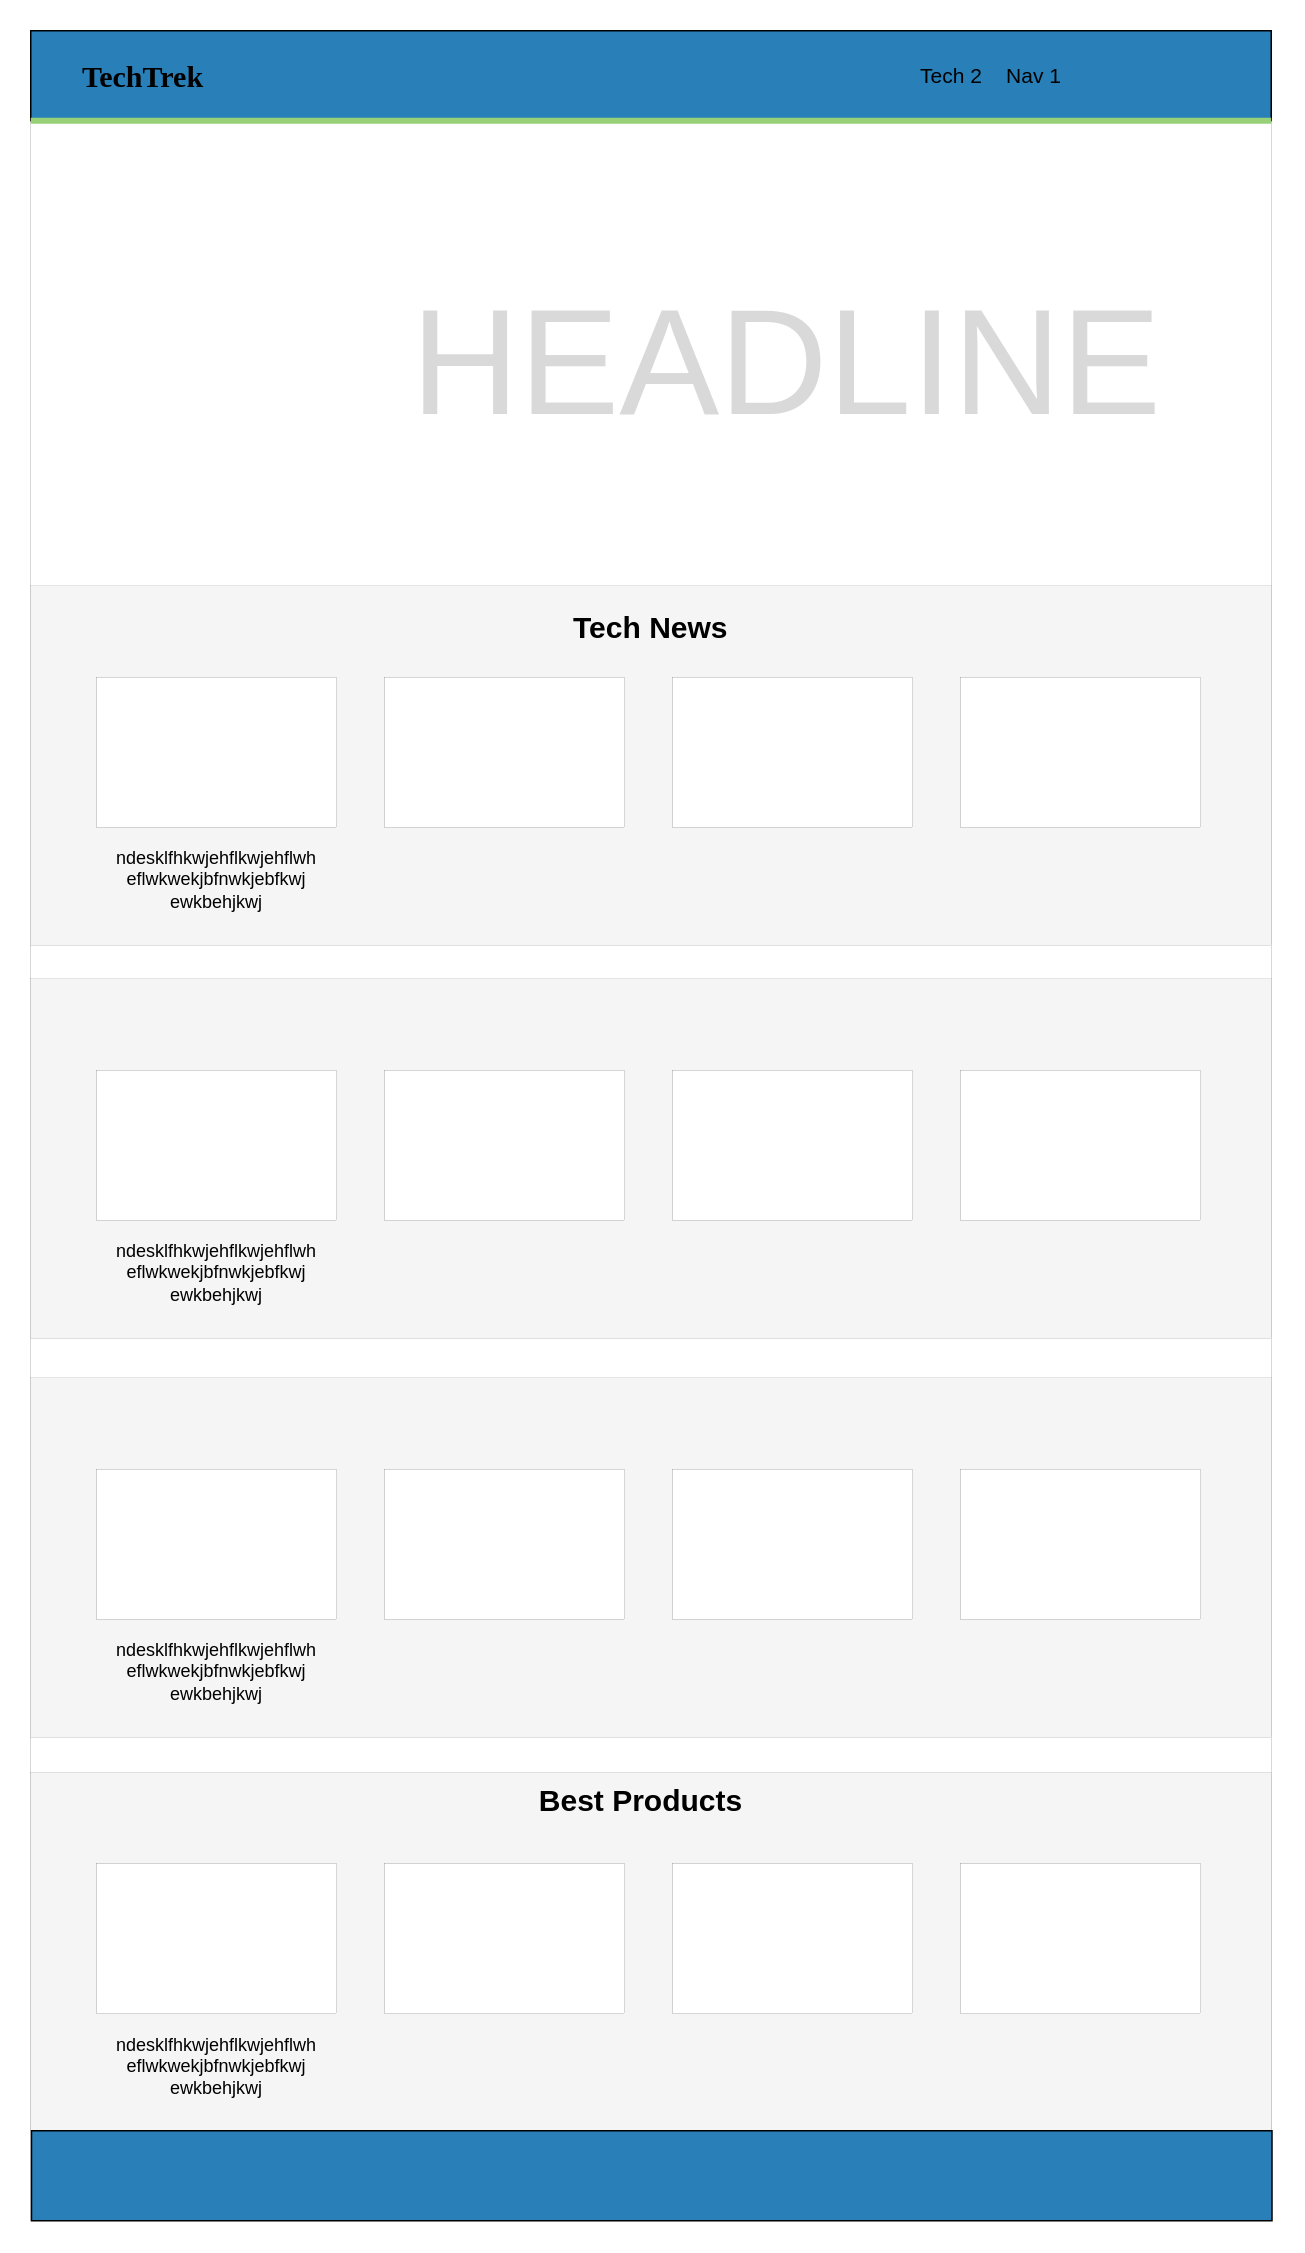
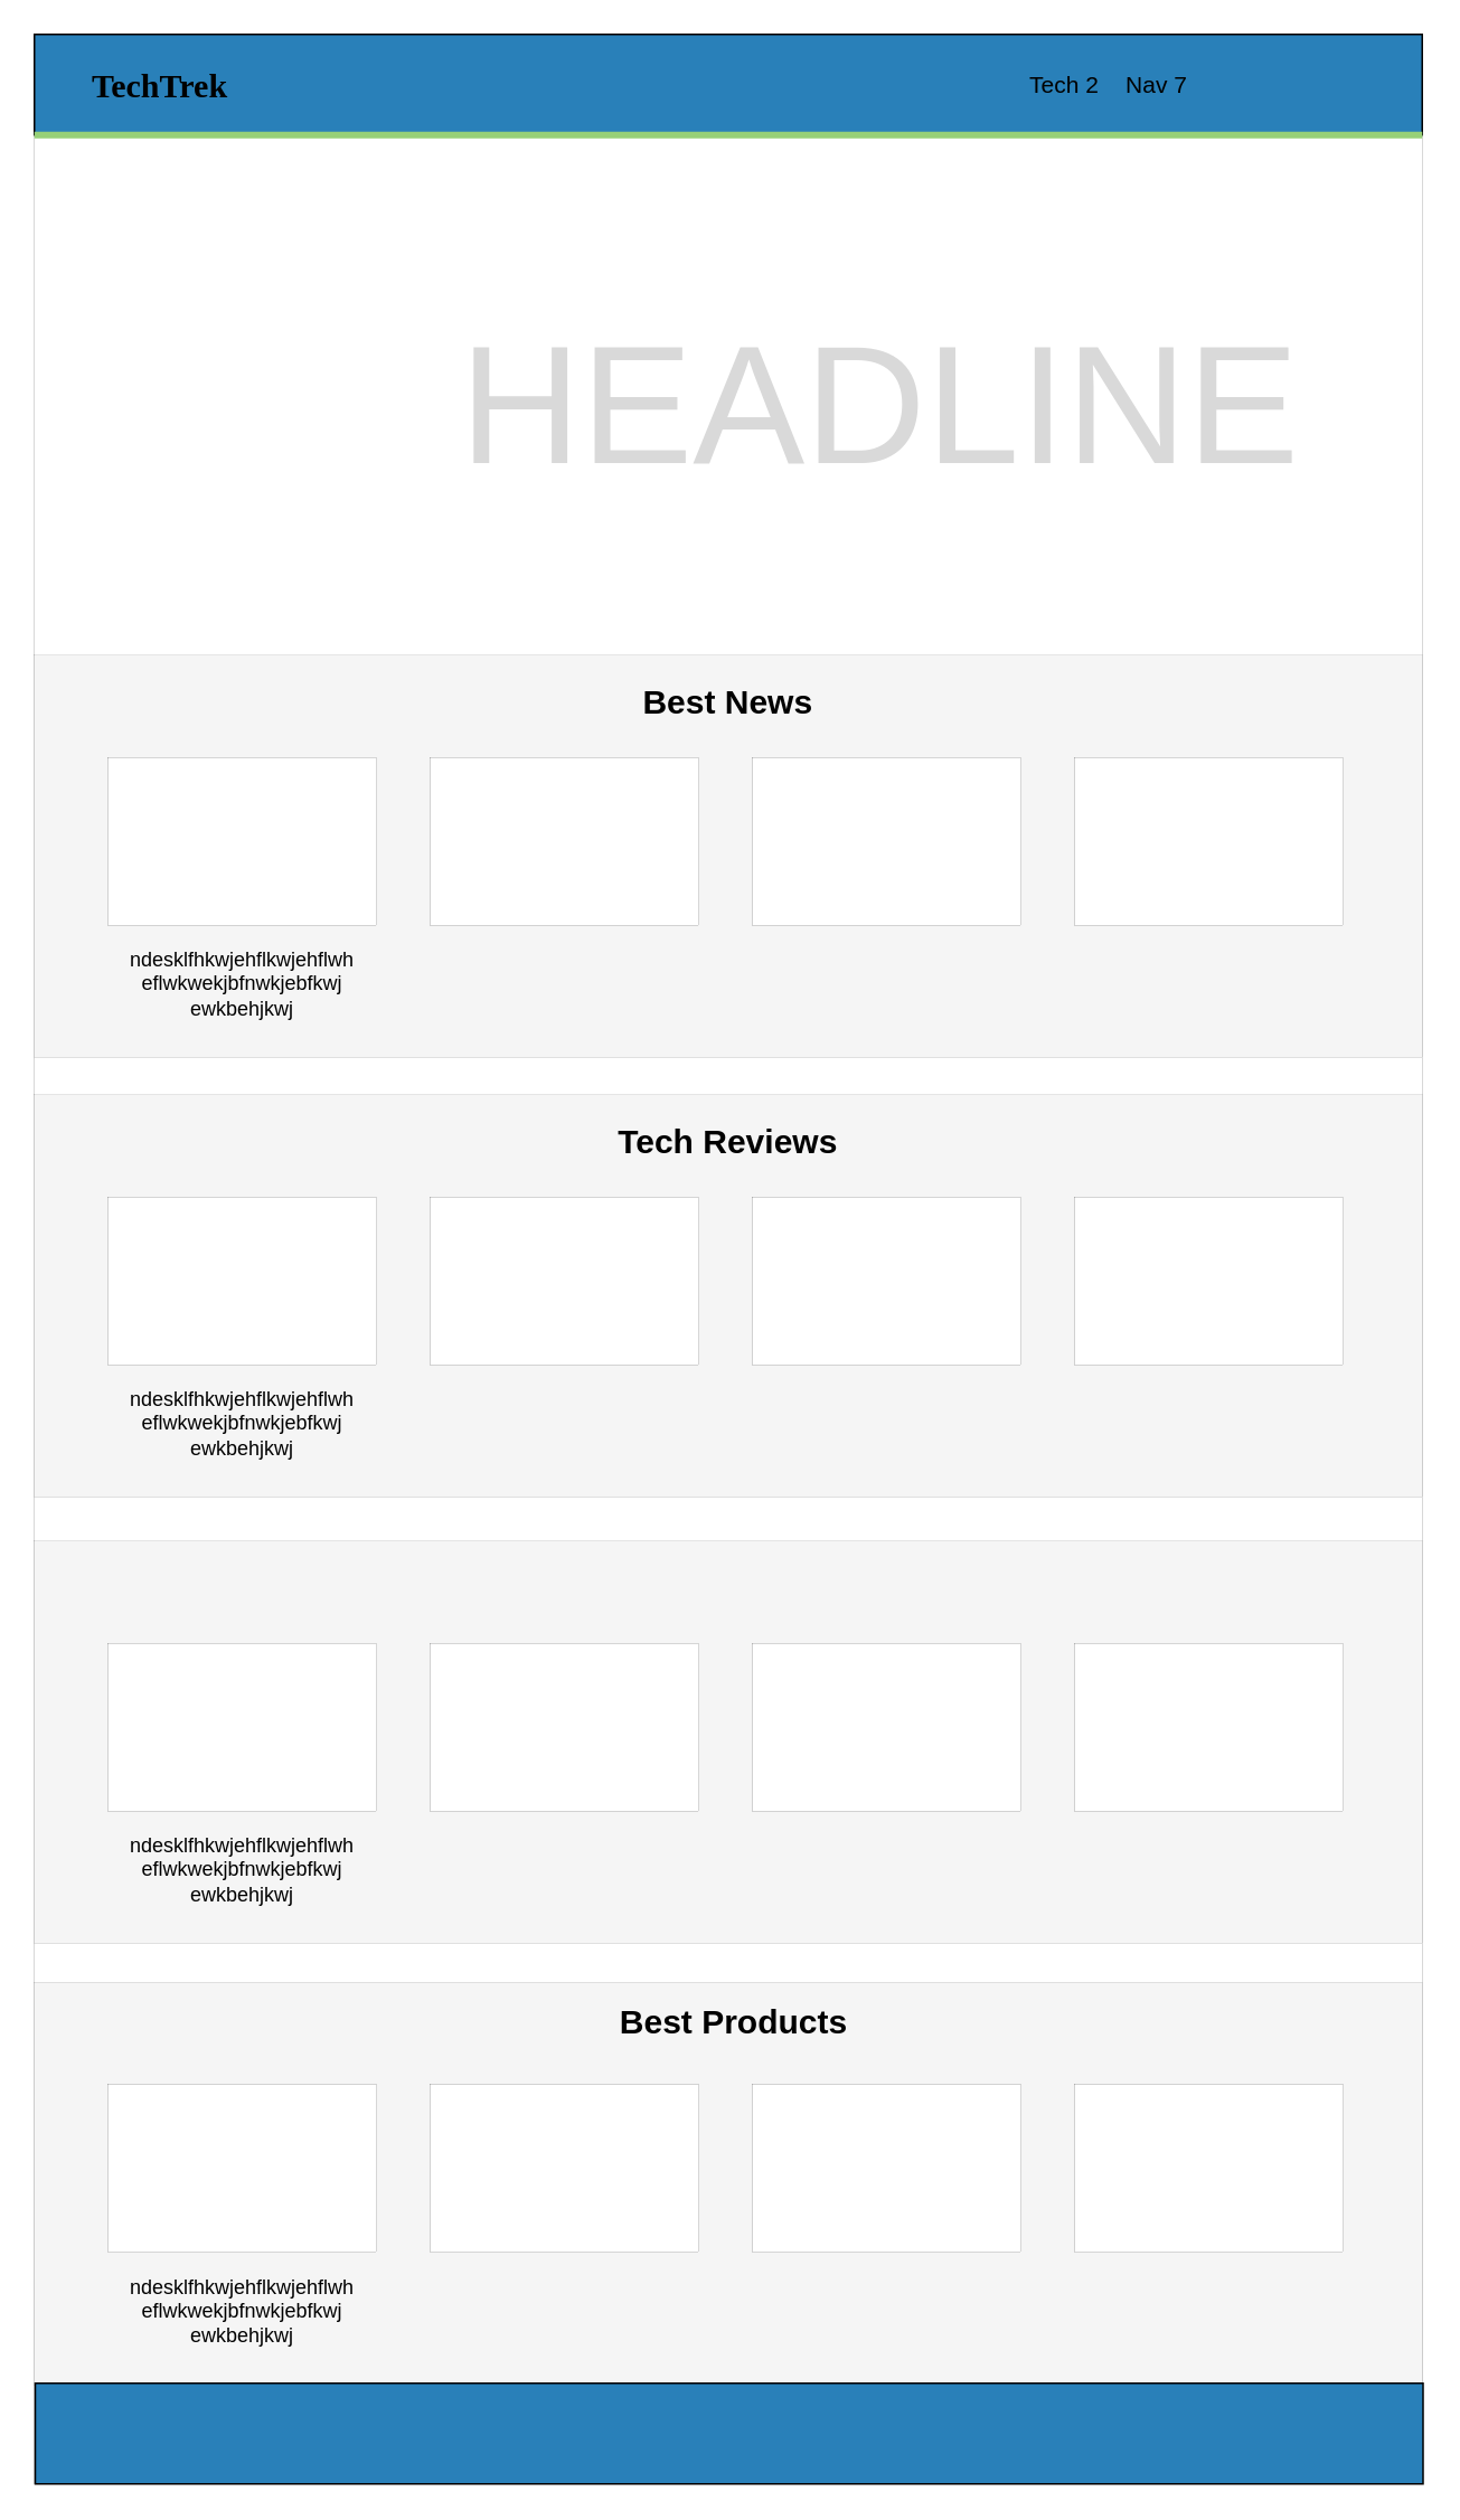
  <mxCell id="0" />
  <mxCell id="1" parent="0" />
  <mxCell id="2" value="" style="rounded=0;whiteSpace=wrap;html=1;fillColor=#2980b9;" parent="1" vertex="1"><mxGeometry width="827" height="60" as="geometry" x="20" y="20" /></mxCell>
  <mxCell id="3" value="" style="rounded=0;whiteSpace=wrap;html=1;strokeWidth=0;" parent="1" vertex="1"><mxGeometry y="80" width="827" height="1400" as="geometry" x="20" /></mxCell>
- <mxCell id="4" value="&lt;span style=&quot;font-size: 14px;&quot;&gt;Nav 1&lt;/span&gt;" style="text;html=1;align=center;verticalAlign=middle;whiteSpace=wrap;rounded=0;" parent="1" vertex="1"><mxGeometry x="659" y="35" width="60" height="30" as="geometry" /></mxCell>
+ <mxCell id="4" value="&lt;span style=&quot;font-size: 14px;&quot;&gt;Nav 7&lt;/span&gt;" style="text;html=1;align=center;verticalAlign=middle;whiteSpace=wrap;rounded=0;" parent="1" vertex="1"><mxGeometry x="659" y="35" width="60" height="30" as="geometry" /></mxCell>
  <mxCell id="5" value="" style="endArrow=none;html=1;rounded=0;strokeWidth=4;strokeColor=#97D077;exitX=1;exitY=1;exitDx=0;exitDy=0;" parent="1" source="2" edge="1"><mxGeometry width="50" height="50" relative="1" as="geometry"><mxPoint x="270" y="80" as="sourcePoint" /><mxPoint y="80" as="targetPoint" x="20" /></mxGeometry></mxCell>
  <mxCell id="6" value="" style="shape=image;verticalLabelPosition=bottom;labelBackgroundColor=default;verticalAlign=top;aspect=fixed;imageAspect=0;image=https://cdn-icons-png.flaticon.com/512/6522/6522516.png;" parent="1" vertex="1"><mxGeometry x="800" y="35" width="30" height="30" as="geometry" /></mxCell>
  <mxCell id="7" value="&lt;span style=&quot;font-size: 14px;&quot;&gt;Tech 2&lt;/span&gt;" style="text;html=1;align=center;verticalAlign=middle;whiteSpace=wrap;rounded=0;" parent="1" vertex="1"><mxGeometry x="604" y="35" width="60" height="30" as="geometry" /></mxCell>
  <mxCell id="8" value="" style="shape=image;verticalLabelPosition=bottom;labelBackgroundColor=default;verticalAlign=top;aspect=fixed;imageAspect=0;image=https://icons.veryicon.com/png/o/miscellaneous/icon-pack-vol-1/magnifying-glass-16.png;strokeWidth=1;" parent="1" vertex="1"><mxGeometry x="764" y="34" width="32" height="32" as="geometry" /></mxCell>
  <mxCell id="9" value="" style="shape=image;verticalLabelPosition=bottom;labelBackgroundColor=default;verticalAlign=top;aspect=fixed;imageAspect=0;image=https://cdn-icons-png.flaticon.com/512/929/929872.png;" parent="1" vertex="1"><mxGeometry x="732" y="37.5" width="25" height="25" as="geometry" /></mxCell>
  <mxCell id="10" value="&lt;font face=&quot;Tahoma&quot; style=&quot;font-size: 20px;&quot;&gt;&lt;b style=&quot;&quot;&gt;TechTrek&lt;/b&gt;&lt;/font&gt;" style="text;html=1;align=center;verticalAlign=middle;whiteSpace=wrap;rounded=0;" parent="1" vertex="1"><mxGeometry x="55" y="34.5" width="80" height="30" as="geometry" /></mxCell>
  <mxCell id="11" value="" style="rounded=0;whiteSpace=wrap;html=1;fillColor=#f5f5f5;fontColor=#333333;strokeColor=#666666;strokeWidth=0;" parent="1" vertex="1"><mxGeometry y="390" width="827" height="240" as="geometry" x="20" /></mxCell>
  <mxCell id="12" value="" style="rounded=0;whiteSpace=wrap;html=1;strokeWidth=0;" parent="1" vertex="1"><mxGeometry x="64" y="451" width="160" height="100" as="geometry" /></mxCell>
  <mxCell id="13" value="" style="rounded=0;whiteSpace=wrap;html=1;strokeWidth=0;" parent="1" vertex="1"><mxGeometry x="256" y="451" width="160" height="100" as="geometry" /></mxCell>
  <mxCell id="14" value="" style="rounded=0;whiteSpace=wrap;html=1;strokeWidth=0;" parent="1" vertex="1"><mxGeometry x="448" y="451" width="160" height="100" as="geometry" /></mxCell>
  <mxCell id="15" value="" style="rounded=0;whiteSpace=wrap;html=1;strokeWidth=0;" parent="1" vertex="1"><mxGeometry x="640" y="451" width="160" height="100" as="geometry" /></mxCell>
  <mxCell id="16" value="ndesklfhkwje&lt;span style=&quot;background-color: initial;&quot;&gt;hflkwjehflwh&lt;/span&gt;&lt;div&gt;&lt;span style=&quot;background-color: initial;&quot;&gt;eflwkwekjbfnwkjebfkwj&lt;/span&gt;&lt;/div&gt;&lt;div style=&quot;&quot;&gt;&lt;span style=&quot;background-color: initial;&quot;&gt;ewkbehjkwj&lt;/span&gt;&lt;/div&gt;" style="text;html=1;align=center;verticalAlign=middle;whiteSpace=wrap;rounded=0;" parent="1" vertex="1"><mxGeometry x="114" y="561" width="60" height="50" as="geometry" /></mxCell>
  <mxCell id="17" value="&lt;div&gt;&lt;font style=&quot;font-size: 100px;&quot;&gt;HEADLINE&lt;/font&gt;&lt;/div&gt;" style="text;html=1;align=center;verticalAlign=middle;whiteSpace=wrap;rounded=0;fontColor=#D9D9D9;" vertex="1" parent="1"><mxGeometry x="389" y="120" width="270" height="240" as="geometry" /></mxCell>
- <mxCell id="18" value="&lt;span style=&quot;font-size: 20px;&quot;&gt;Tech News&lt;/span&gt;" style="text;html=1;align=center;verticalAlign=middle;whiteSpace=wrap;rounded=0;fontStyle=1" vertex="1" parent="1"><mxGeometry x="364" y="402" width="139" height="30" as="geometry" /></mxCell>
+ <mxCell id="18" value="&lt;span style=&quot;font-size: 20px;&quot;&gt;Best News&lt;/span&gt;" style="text;html=1;align=center;verticalAlign=middle;whiteSpace=wrap;rounded=0;fontStyle=1" vertex="1" parent="1"><mxGeometry x="364" y="402" width="139" height="30" as="geometry" /></mxCell>
  <mxCell id="19" value="" style="rounded=0;whiteSpace=wrap;html=1;fillColor=#f5f5f5;fontColor=#333333;strokeColor=#666666;strokeWidth=0;" vertex="1" parent="1"><mxGeometry y="652" width="827" height="240" as="geometry" x="20" /></mxCell>
  <mxCell id="20" value="" style="rounded=0;whiteSpace=wrap;html=1;strokeWidth=0;" vertex="1" parent="1"><mxGeometry x="64" y="713" width="160" height="100" as="geometry" /></mxCell>
  <mxCell id="21" value="" style="rounded=0;whiteSpace=wrap;html=1;strokeWidth=0;" vertex="1" parent="1"><mxGeometry x="256" y="713" width="160" height="100" as="geometry" /></mxCell>
  <mxCell id="22" value="" style="rounded=0;whiteSpace=wrap;html=1;strokeWidth=0;" vertex="1" parent="1"><mxGeometry x="448" y="713" width="160" height="100" as="geometry" /></mxCell>
  <mxCell id="23" value="" style="rounded=0;whiteSpace=wrap;html=1;strokeWidth=0;" vertex="1" parent="1"><mxGeometry x="640" y="713" width="160" height="100" as="geometry" /></mxCell>
  <mxCell id="24" value="ndesklfhkwje&lt;span style=&quot;background-color: initial;&quot;&gt;hflkwjehflwh&lt;/span&gt;&lt;div&gt;&lt;span style=&quot;background-color: initial;&quot;&gt;eflwkwekjbfnwkjebfkwj&lt;/span&gt;&lt;/div&gt;&lt;div style=&quot;&quot;&gt;&lt;span style=&quot;background-color: initial;&quot;&gt;ewkbehjkwj&lt;/span&gt;&lt;/div&gt;" style="text;html=1;align=center;verticalAlign=middle;whiteSpace=wrap;rounded=0;" vertex="1" parent="1"><mxGeometry x="114" y="823" width="60" height="50" as="geometry" /></mxCell>
+ <mxCell id="25" value="&lt;span style=&quot;font-size: 20px;&quot;&gt;Tech Reviews&lt;/span&gt;" style="text;html=1;align=center;verticalAlign=middle;whiteSpace=wrap;rounded=0;fontStyle=1" vertex="1" parent="1"><mxGeometry x="364" y="664" width="139" height="30" as="geometry" /></mxCell>
  <mxCell id="26" value="" style="rounded=0;whiteSpace=wrap;html=1;fillColor=#f5f5f5;fontColor=#333333;strokeColor=#666666;strokeWidth=0;" vertex="1" parent="1"><mxGeometry y="918" width="827" height="240" as="geometry" x="20" /></mxCell>
  <mxCell id="27" value="" style="rounded=0;whiteSpace=wrap;html=1;strokeWidth=0;" vertex="1" parent="1"><mxGeometry x="64" y="979" width="160" height="100" as="geometry" /></mxCell>
  <mxCell id="28" value="" style="rounded=0;whiteSpace=wrap;html=1;strokeWidth=0;" vertex="1" parent="1"><mxGeometry x="256" y="979" width="160" height="100" as="geometry" /></mxCell>
  <mxCell id="29" value="" style="rounded=0;whiteSpace=wrap;html=1;strokeWidth=0;" vertex="1" parent="1"><mxGeometry x="448" y="979" width="160" height="100" as="geometry" /></mxCell>
  <mxCell id="30" value="" style="rounded=0;whiteSpace=wrap;html=1;strokeWidth=0;" vertex="1" parent="1"><mxGeometry x="640" y="979" width="160" height="100" as="geometry" /></mxCell>
  <mxCell id="31" value="ndesklfhkwje&lt;span style=&quot;background-color: initial;&quot;&gt;hflkwjehflwh&lt;/span&gt;&lt;div&gt;&lt;span style=&quot;background-color: initial;&quot;&gt;eflwkwekjbfnwkjebfkwj&lt;/span&gt;&lt;/div&gt;&lt;div style=&quot;&quot;&gt;&lt;span style=&quot;background-color: initial;&quot;&gt;ewkbehjkwj&lt;/span&gt;&lt;/div&gt;" style="text;html=1;align=center;verticalAlign=middle;whiteSpace=wrap;rounded=0;" vertex="1" parent="1"><mxGeometry x="114" y="1089" width="60" height="50" as="geometry" /></mxCell>
  <mxCell id="32" value="" style="rounded=0;whiteSpace=wrap;html=1;fillColor=#f5f5f5;fontColor=#333333;strokeColor=#666666;strokeWidth=0;" vertex="1" parent="1"><mxGeometry y="1181" width="827" height="240" as="geometry" x="20" /></mxCell>
  <mxCell id="33" value="" style="rounded=0;whiteSpace=wrap;html=1;strokeWidth=0;" vertex="1" parent="1"><mxGeometry x="64" y="1242" width="160" height="100" as="geometry" /></mxCell>
  <mxCell id="34" value="" style="rounded=0;whiteSpace=wrap;html=1;strokeWidth=0;" vertex="1" parent="1"><mxGeometry x="256" y="1242" width="160" height="100" as="geometry" /></mxCell>
  <mxCell id="35" value="" style="rounded=0;whiteSpace=wrap;html=1;strokeWidth=0;" vertex="1" parent="1"><mxGeometry x="448" y="1242" width="160" height="100" as="geometry" /></mxCell>
  <mxCell id="36" value="" style="rounded=0;whiteSpace=wrap;html=1;strokeWidth=0;" vertex="1" parent="1"><mxGeometry x="640" y="1242" width="160" height="100" as="geometry" /></mxCell>
  <mxCell id="37" value="ndesklfhkwje&lt;span style=&quot;background-color: initial;&quot;&gt;hflkwjehflwh&lt;/span&gt;&lt;div&gt;&lt;span style=&quot;background-color: initial;&quot;&gt;eflwkwekjbfnwkjebfkwj&lt;/span&gt;&lt;/div&gt;&lt;div style=&quot;&quot;&gt;&lt;span style=&quot;background-color: initial;&quot;&gt;ewkbehjkwj&lt;/span&gt;&lt;/div&gt;" style="text;html=1;align=center;verticalAlign=middle;whiteSpace=wrap;rounded=0;" vertex="1" parent="1"><mxGeometry x="114" y="1352" width="60" height="50" as="geometry" /></mxCell>
- <mxCell id="38" value="&lt;span style=&quot;font-size: 20px;&quot;&gt;Best Products&lt;/span&gt;" style="text;html=1;align=center;verticalAlign=middle;whiteSpace=wrap;rounded=0;fontStyle=1" vertex="1" parent="1"><mxGeometry x="344" y="1184" width="166" height="30" as="geometry" /></mxCell>
+ <mxCell id="38" value="&lt;span style=&quot;font-size: 20px;&quot;&gt;Best Products&lt;/span&gt;" style="text;html=1;align=center;verticalAlign=middle;whiteSpace=wrap;rounded=0;fontStyle=1" vertex="1" parent="1"><mxGeometry x="354" y="1189" width="166" height="30" as="geometry" /></mxCell>
  <mxCell id="39" value="" style="rounded=0;whiteSpace=wrap;html=1;fillColor=#2980b9;" vertex="1" parent="1"><mxGeometry x="20.5" y="1420" width="827" height="60" as="geometry" /></mxCell>
